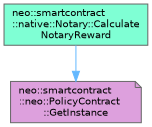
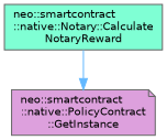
  digraph {
    rankdir=TB
    node [fontname=Helvetica fontsize=10 style=filled]
    n1 [color=gray40 fillcolor=aquamarine fontcolor=black height=0.2 label="neo::smartcontract\l::native::Notary::Calculate\lNotaryReward" shape=box width=0.4]
-   n2 [color=grey40 fillcolor=plum height=0.2 label="neo::smartcontract\l::neo::PolicyContract\l::GetInstance" shape=note width=0.4]
+   n2 [color=grey40 fillcolor=plum height=0.2 label="neo::smartcontract\l::native::PolicyContract\l::GetInstance" shape=note width=0.4]
    n1 -> n2 [color=steelblue1 fontname=Helvetica fontsize=10 labelfontname=Helvetica labelfontsize=10 style=solid]
  }
